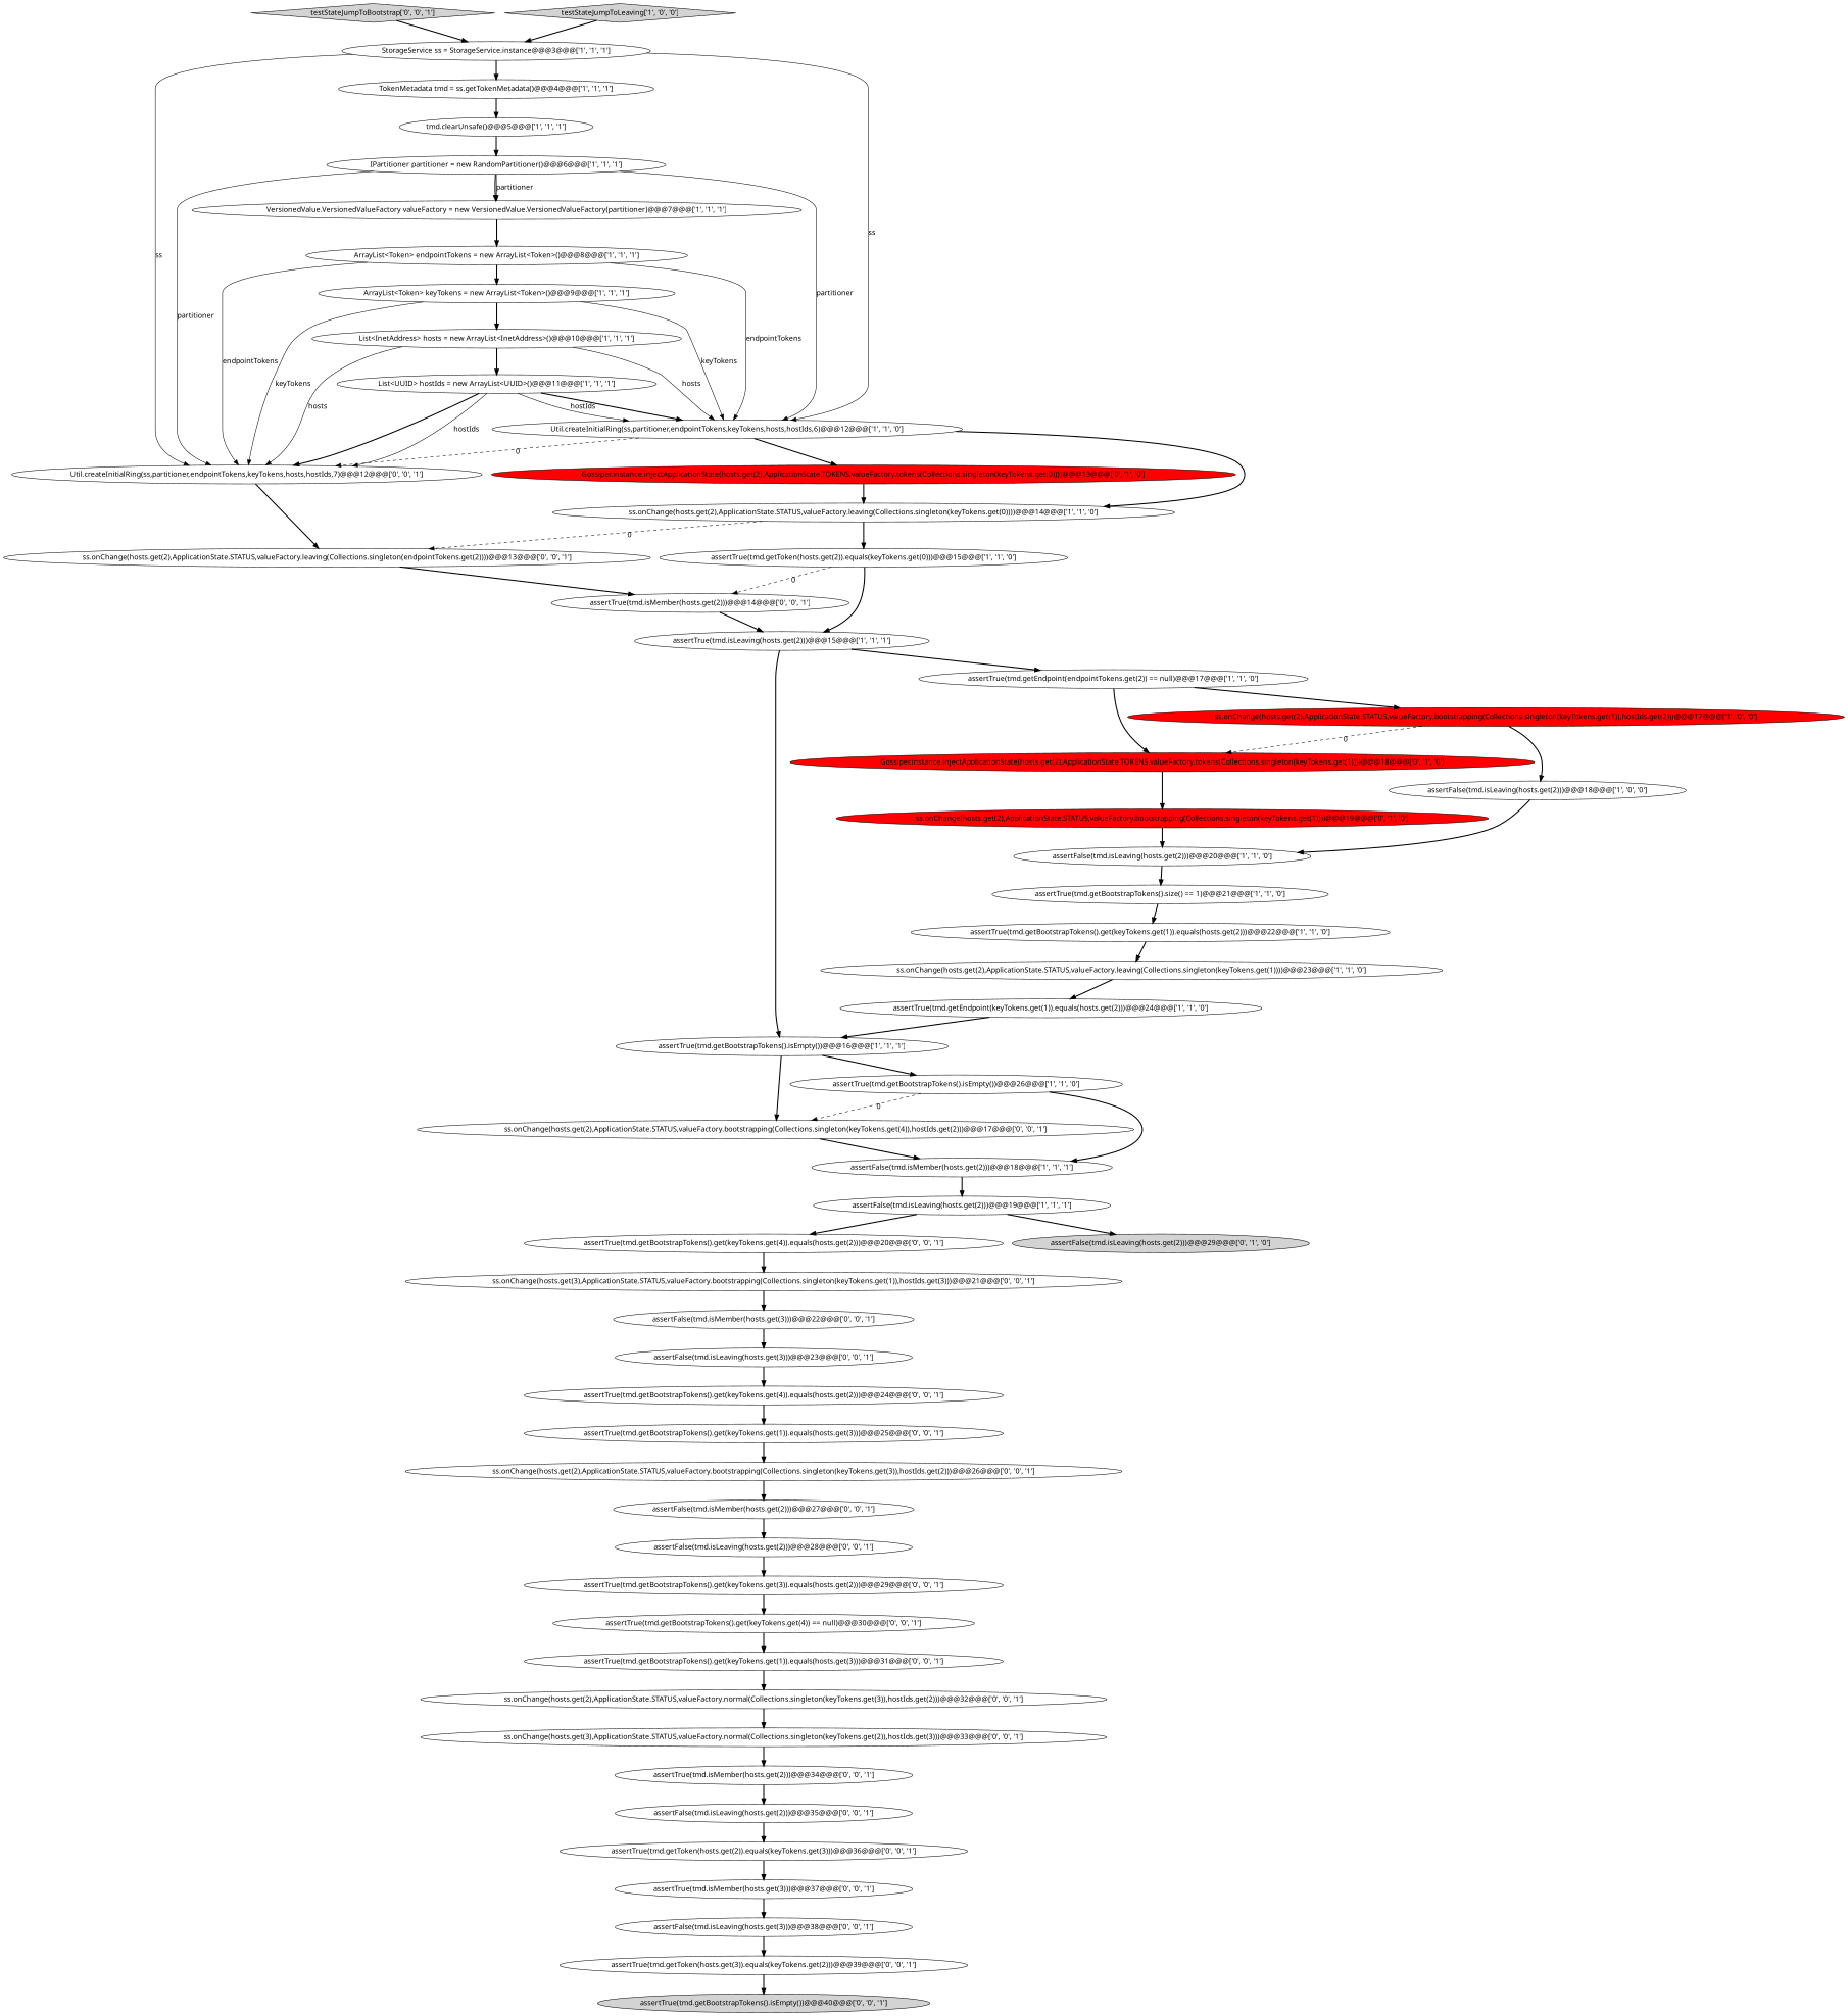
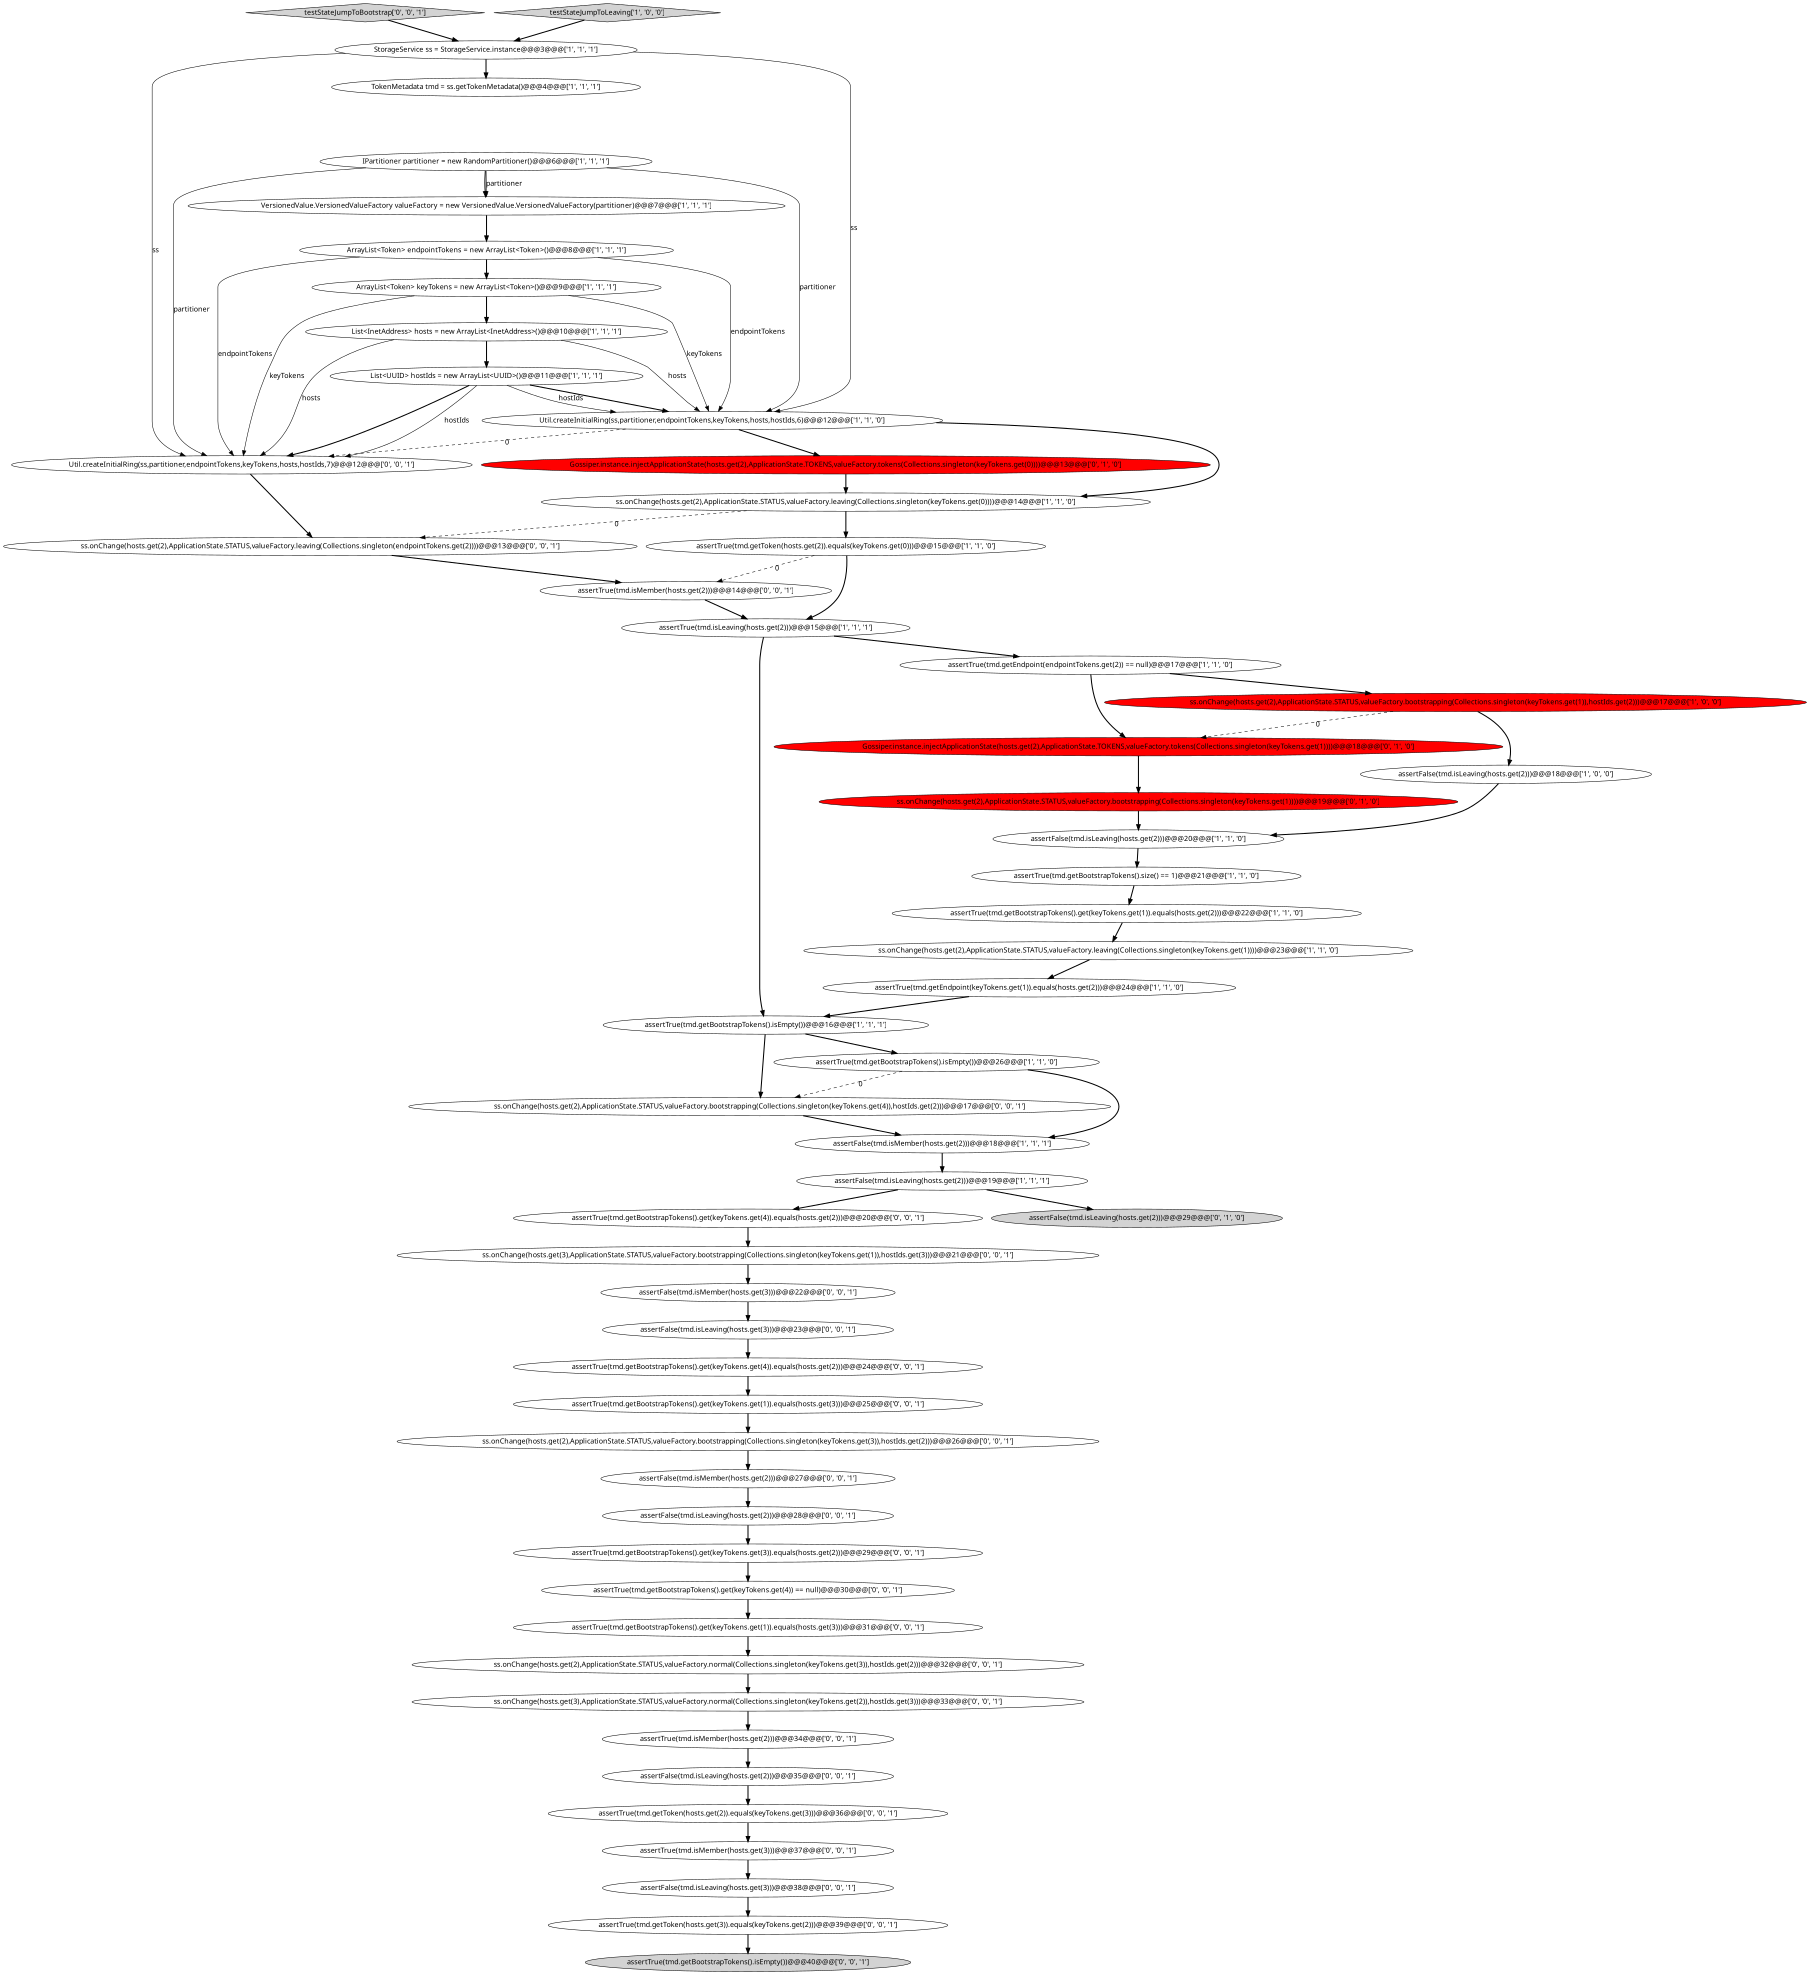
  digraph {
    fontname="Noto Sans"
    node [fillcolor=white fontname="Noto Sans" shape=ellipse style=filled]
    edge [fontname="Noto Sans" style=bold]
    n1 [label="TokenMetadata tmd = ss.getTokenMetadata()@@@4@@@['1', '1', '1']"]
-   n2 [label="tmd.clearUnsafe()@@@5@@@['1', '1', '1']"]
    n3 [label="IPartitioner partitioner = new RandomPartitioner()@@@6@@@['1', '1', '1']"]
    n4 [label="VersionedValue.VersionedValueFactory valueFactory = new VersionedValue.VersionedValueFactory(partitioner)@@@7@@@['1', '1', '1']"]
    n5 [label="ArrayList<Token> endpointTokens = new ArrayList<Token>()@@@8@@@['1', '1', '1']"]
    n6 [label="Util.createInitialRing(ss,partitioner,endpointTokens,keyTokens,hosts,hostIds,7)@@@12@@@['0', '0', '1']"]
    n7 [label="Util.createInitialRing(ss,partitioner,endpointTokens,keyTokens,hosts,hostIds,6)@@@12@@@['1', '1', '0']"]
    n8 [label="ArrayList<Token> keyTokens = new ArrayList<Token>()@@@9@@@['1', '1', '1']"]
    n9 [label="StorageService ss = StorageService.instance@@@3@@@['1', '1', '1']"]
    n10 [label="ss.onChange(hosts.get(2),ApplicationState.STATUS,valueFactory.leaving(Collections.singleton(endpointTokens.get(2))))@@@13@@@['0', '0', '1']"]
    n11 [label="ss.onChange(hosts.get(2),ApplicationState.STATUS,valueFactory.leaving(Collections.singleton(keyTokens.get(0))))@@@14@@@['1', '1', '0']"]
    n12 [fillcolor=red label="Gossiper.instance.injectApplicationState(hosts.get(2),ApplicationState.TOKENS,valueFactory.tokens(Collections.singleton(keyTokens.get(0))))@@@13@@@['0', '1', '0']"]
    n13 [fillcolor=lightgray label="testStateJumpToBootstrap['0', '0', '1']" shape=diamond]
    n14 [label="ss.onChange(hosts.get(2),ApplicationState.STATUS,valueFactory.bootstrapping(Collections.singleton(keyTokens.get(4)),hostIds.get(2)))@@@17@@@['0', '0', '1']"]
    n15 [label="assertFalse(tmd.isMember(hosts.get(2)))@@@18@@@['1', '1', '1']"]
    n16 [label="assertFalse(tmd.isLeaving(hosts.get(2)))@@@19@@@['1', '1', '1']"]
    n17 [label="assertTrue(tmd.getBootstrapTokens().get(keyTokens.get(4)).equals(hosts.get(2)))@@@20@@@['0', '0', '1']"]
    n18 [label="ss.onChange(hosts.get(3),ApplicationState.STATUS,valueFactory.bootstrapping(Collections.singleton(keyTokens.get(1)),hostIds.get(3)))@@@21@@@['0', '0', '1']"]
    n19 [label="assertFalse(tmd.isMember(hosts.get(3)))@@@22@@@['0', '0', '1']"]
    n20 [label="assertTrue(tmd.isMember(hosts.get(2)))@@@14@@@['0', '0', '1']"]
    n21 [label="assertTrue(tmd.isLeaving(hosts.get(2)))@@@15@@@['1', '1', '1']"]
    n22 [label="assertTrue(tmd.getToken(hosts.get(3)).equals(keyTokens.get(2)))@@@39@@@['0', '0', '1']"]
    n23 [fillcolor=lightgray label="assertTrue(tmd.getBootstrapTokens().isEmpty())@@@40@@@['0', '0', '1']"]
    n24 [label="List<UUID> hostIds = new ArrayList<UUID>()@@@11@@@['1', '1', '1']"]
    n25 [label="assertTrue(tmd.getBootstrapTokens().get(keyTokens.get(1)).equals(hosts.get(3)))@@@31@@@['0', '0', '1']"]
    n26 [label="ss.onChange(hosts.get(2),ApplicationState.STATUS,valueFactory.normal(Collections.singleton(keyTokens.get(3)),hostIds.get(2)))@@@32@@@['0', '0', '1']"]
    n27 [label="ss.onChange(hosts.get(3),ApplicationState.STATUS,valueFactory.normal(Collections.singleton(keyTokens.get(2)),hostIds.get(3)))@@@33@@@['0', '0', '1']"]
    n28 [label="assertTrue(tmd.getToken(hosts.get(2)).equals(keyTokens.get(3)))@@@36@@@['0', '0', '1']"]
    n29 [label="assertTrue(tmd.isMember(hosts.get(3)))@@@37@@@['0', '0', '1']"]
    n30 [label="assertFalse(tmd.isLeaving(hosts.get(3)))@@@38@@@['0', '0', '1']"]
    n31 [fillcolor=lightgray label="testStateJumpToLeaving['1', '0', '0']" shape=diamond]
    n32 [label="assertTrue(tmd.getBootstrapTokens().isEmpty())@@@16@@@['1', '1', '1']"]
    n33 [label="assertTrue(tmd.getEndpoint(endpointTokens.get(2)) == null)@@@17@@@['1', '1', '0']"]
    n34 [label="assertTrue(tmd.getBootstrapTokens().isEmpty())@@@26@@@['1', '1', '0']"]
    n35 [fillcolor=red label="Gossiper.instance.injectApplicationState(hosts.get(2),ApplicationState.TOKENS,valueFactory.tokens(Collections.singleton(keyTokens.get(1))))@@@18@@@['0', '1', '0']"]
    n36 [fillcolor=red label="ss.onChange(hosts.get(2),ApplicationState.STATUS,valueFactory.bootstrapping(Collections.singleton(keyTokens.get(1)),hostIds.get(2)))@@@17@@@['1', '0', '0']"]
    n37 [label="assertFalse(tmd.isLeaving(hosts.get(2)))@@@18@@@['1', '0', '0']"]
    n38 [label="assertFalse(tmd.isLeaving(hosts.get(2)))@@@20@@@['1', '1', '0']"]
    n39 [label="assertTrue(tmd.getBootstrapTokens().size() == 1)@@@21@@@['1', '1', '0']"]
    n40 [label="assertTrue(tmd.getBootstrapTokens().get(keyTokens.get(3)).equals(hosts.get(2)))@@@29@@@['0', '0', '1']"]
    n41 [label="assertTrue(tmd.getBootstrapTokens().get(keyTokens.get(4)) == null)@@@30@@@['0', '0', '1']"]
    n42 [label="assertFalse(tmd.isLeaving(hosts.get(3)))@@@23@@@['0', '0', '1']"]
    n43 [label="assertTrue(tmd.getBootstrapTokens().get(keyTokens.get(4)).equals(hosts.get(2)))@@@24@@@['0', '0', '1']"]
    n44 [label="assertTrue(tmd.isMember(hosts.get(2)))@@@34@@@['0', '0', '1']"]
    n45 [label="assertTrue(tmd.getBootstrapTokens().get(keyTokens.get(1)).equals(hosts.get(3)))@@@25@@@['0', '0', '1']"]
    n46 [label="ss.onChange(hosts.get(2),ApplicationState.STATUS,valueFactory.bootstrapping(Collections.singleton(keyTokens.get(3)),hostIds.get(2)))@@@26@@@['0', '0', '1']"]
    n47 [fillcolor=red label="ss.onChange(hosts.get(2),ApplicationState.STATUS,valueFactory.bootstrapping(Collections.singleton(keyTokens.get(1))))@@@19@@@['0', '1', '0']"]
    n48 [label="assertTrue(tmd.getBootstrapTokens().get(keyTokens.get(1)).equals(hosts.get(2)))@@@22@@@['1', '1', '0']"]
    n49 [label="ss.onChange(hosts.get(2),ApplicationState.STATUS,valueFactory.leaving(Collections.singleton(keyTokens.get(1))))@@@23@@@['1', '1', '0']"]
    n50 [label="assertFalse(tmd.isMember(hosts.get(2)))@@@27@@@['0', '0', '1']"]
    n51 [label="List<InetAddress> hosts = new ArrayList<InetAddress>()@@@10@@@['1', '1', '1']"]
    n52 [label="assertTrue(tmd.getToken(hosts.get(2)).equals(keyTokens.get(0)))@@@15@@@['1', '1', '0']"]
    n53 [fillcolor=lightgray label="assertFalse(tmd.isLeaving(hosts.get(2)))@@@29@@@['0', '1', '0']"]
    n54 [label="assertTrue(tmd.getEndpoint(keyTokens.get(1)).equals(hosts.get(2)))@@@24@@@['1', '1', '0']"]
    n55 [label="assertFalse(tmd.isLeaving(hosts.get(2)))@@@35@@@['0', '0', '1']"]
    n56 [label="assertFalse(tmd.isLeaving(hosts.get(2)))@@@28@@@['0', '0', '1']"]
-   n1 -> n2
-   n2 -> n3
    n3 -> n4 [label=partitioner style=solid]
    n3 -> n4
    n3 -> n6 [label=partitioner style=solid]
    n3 -> n7 [label=partitioner style=solid]
    n4 -> n5
    n5 -> n6 [label=endpointTokens style=solid]
    n5 -> n7 [label=endpointTokens style=solid]
    n5 -> n8
    n6 -> n10
    n7 -> n6 [label=0 style=dashed]
    n7 -> n11
    n7 -> n12
    n8 -> n6 [label=keyTokens style=solid]
    n8 -> n7 [label=keyTokens style=solid]
    n8 -> n51
    n9 -> n1
    n9 -> n6 [label=ss style=solid]
    n9 -> n7 [label=ss style=solid]
    n10 -> n20
    n11 -> n10 [label=0 style=dashed]
    n11 -> n52
    n12 -> n11
    n13 -> n9
    n14 -> n15
    n15 -> n16
    n16 -> n17
    n16 -> n53
    n17 -> n18
    n18 -> n19
    n19 -> n42
    n20 -> n21
    n21 -> n32
    n21 -> n33
    n22 -> n23
    n24 -> n6 [label=hostIds style=solid]
    n24 -> n6
    n24 -> n7
    n24 -> n7 [label=hostIds style=solid]
    n25 -> n26
    n26 -> n27
    n27 -> n44
    n28 -> n29
    n29 -> n30
    n30 -> n22
    n31 -> n9
    n32 -> n14
    n32 -> n34
    n33 -> n35
    n33 -> n36
    n34 -> n14 [label=0 style=dashed]
    n34 -> n15
    n35 -> n47
    n36 -> n35 [label=0 style=dashed]
    n36 -> n37
    n37 -> n38
    n38 -> n39
    n39 -> n48
    n40 -> n41
    n41 -> n25
    n42 -> n43
    n43 -> n45
    n44 -> n55
    n45 -> n46
    n46 -> n50
    n47 -> n38
    n48 -> n49
    n49 -> n54
    n50 -> n56
    n51 -> n6 [label=hosts style=solid]
    n51 -> n7 [label=hosts style=solid]
    n51 -> n24
    n52 -> n20 [label=0 style=dashed]
    n52 -> n21
    n54 -> n32
    n55 -> n28
    n56 -> n40
  }
